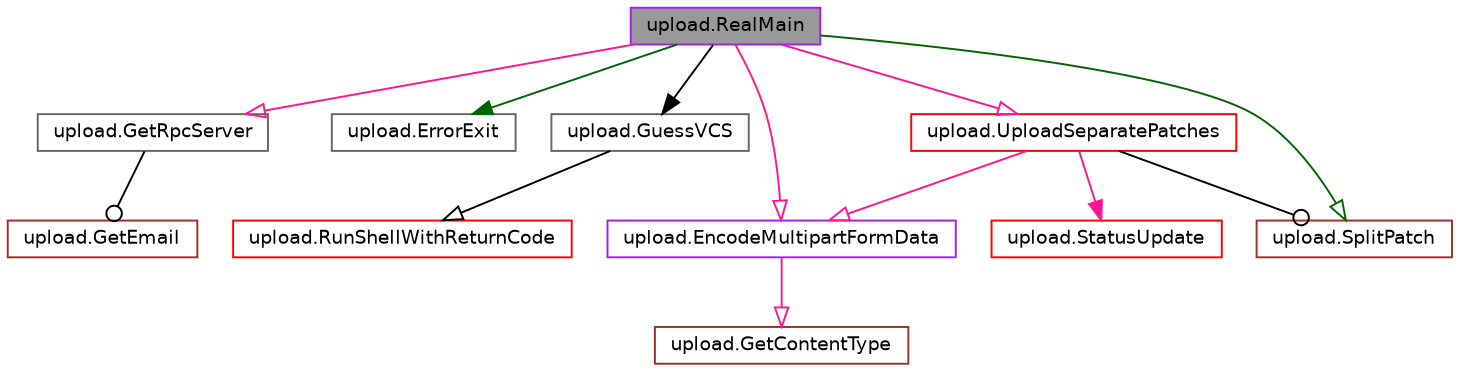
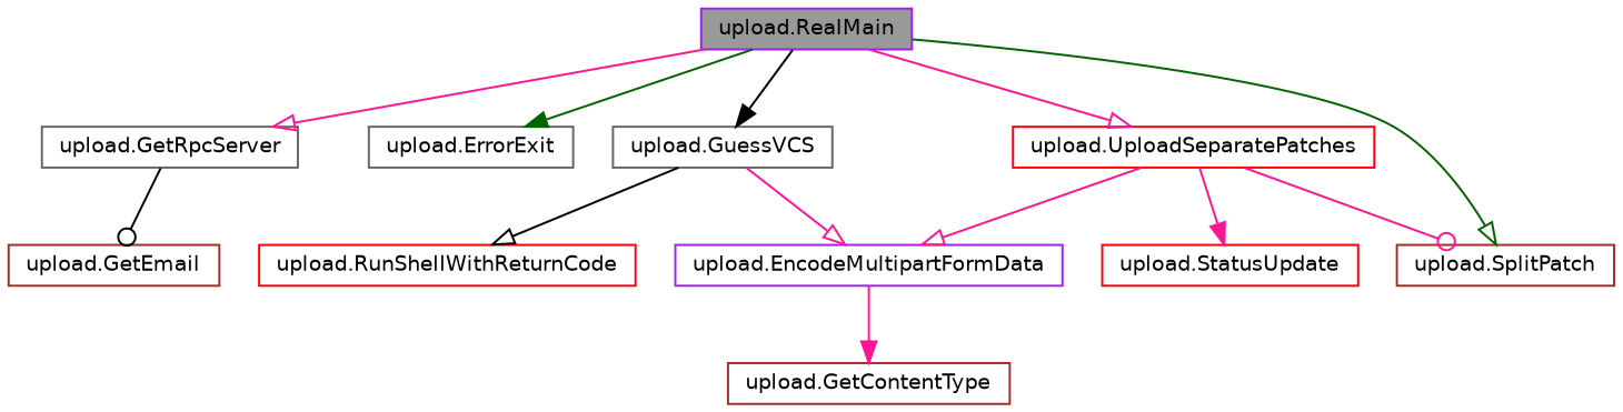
  digraph {
    rankdir=TB
    node [color=gray40 fillcolor=white fontname=Helvetica fontsize=10 shape=box style=filled]
    edge [arrowhead=onormal color=deeppink fontname=Helvetica fontsize=10 labelfontname=Helvetica labelfontsize=10 style=solid]
    n1 [color=purple fillcolor=grey60 fontcolor=black height=0.2 label="upload.RealMain" width=0.4]
    n2 [color=purple height=0.2 label="upload.EncodeMultipartFormData" width=0.4]
    n3 [height=0.2 label="upload.ErrorExit" width=0.4]
    n4 [height=0.2 label="upload.GetRpcServer" width=0.4]
    n5 [height=0.2 label="upload.GuessVCS" width=0.4]
    n6 [color=red height=0.2 label="upload.UploadSeparatePatches" width=0.4]
    n7 [color=brown height=0.2 label="upload.SplitPatch" width=0.4]
    n8 [color=brown height=0.2 label="upload.GetContentType" width=0.4]
    n9 [color=brown height=0.2 label="upload.GetEmail" width=0.4]
    n10 [color=red height=0.2 label="upload.RunShellWithReturnCode" width=0.4]
    n11 [color=red height=0.2 label="upload.StatusUpdate" width=0.4]
-   n1 -> n2
+   n5 -> n2
    n1 -> n3 [arrowhead=normal color=darkgreen]
    n1 -> n4
    n1 -> n5 [arrowhead=normal color=black]
    n1 -> n6
    n1 -> n7 [color=darkgreen]
-   n2 -> n8
+   n2 -> n8 [arrowhead=normal]
    n4 -> n9 [arrowhead=odot color=black]
    n5 -> n10 [color=black]
    n6 -> n2
-   n6 -> n7 [arrowhead=odot color=black]
+   n6 -> n7 [arrowhead=odot]
    n6 -> n11 [arrowhead=normal]
  }
